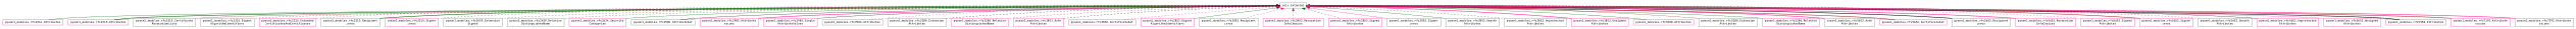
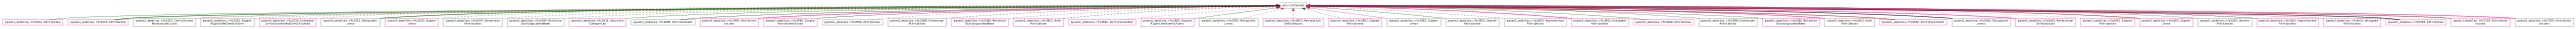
  digraph {
    fontname="JetBrains Mono"
    rankdir=TB
    node [color=deeppink fillcolor=white fontname="JetBrains Mono" fontsize=10 shape=record style=filled]
    edge [color=darkgreen dir=back fontname="JetBrains Mono" fontsize=10 labelfontname=Helvetica labelfontsize=10 style=dashed]
    n1 [color=gray40 height=0.2 label="univ.Extended" width=0.4]
    n2 [height=0.2 label="pyasn1_modules.rfc2314.Attributes" width=0.4]
    n3 [height=0.2 label="pyasn1_modules.rfc2315.Attributes" width=0.4]
    n4 [color=gray40 height=0.2 label="pyasn1_modules.rfc2315.Certificate\lRevocationLists" width=0.4]
    n5 [color=gray40 height=0.2 label="pyasn1_modules.rfc2315.Digest\lAlgorithmIdentifiers" width=0.4]
    n6 [height=0.2 label="pyasn1_modules.rfc2315.Extended\lCertificatesAndCertificates" width=0.4]
    n7 [color=gray40 height=0.2 label="pyasn1_modules.rfc2313.Recipient\lInfos" width=0.4]
    n8 [height=0.2 label="pyasn1_modules.rfc2315.Signer\lInfos" width=0.4]
-   n9 [color=gray40 height=0.2 label="pyasn1_modules.rfc2459.Extension\lSigned" width=0.4]
+   n9 [color=gray40 height=0.2 label="pyasn1_modules.rfc2459.Extension\lAttributes" width=0.4]
    n10 [color=gray40 height=0.2 label="pyasn1_modules.rfc2459.Relative\lDistinguishedName" width=0.4]
    n11 [height=0.2 label="pyasn1_modules.rfc2634.Security\lCategories" width=0.4]
    n12 [color=gray40 height=0.2 label="pyasn1_modules.rfc2985.AttributeSet" width=0.4]
    n13 [height=0.2 label="pyasn1_modules.rfc2985.Attribute\lValues" width=0.4]
    n14 [height=0.2 label="pyasn1_modules.rfc2985.Single\lAttributeValues" width=0.4]
    n15 [color=gray40 height=0.2 label="pyasn1_modules.rfc2986.Attributes" width=0.4]
    n16 [color=gray40 height=0.2 label="pyasn1_modules.rfc3280.Extension\lAttributes" width=0.4]
    n17 [height=0.2 label="pyasn1_modules.rfc3280.Relative\lDistinguishedName" width=0.4]
    n18 [height=0.2 label="pyasn1_modules.rfc3852.Auth\lAttributes" width=0.4]
    n19 [height=0.2 label="pyasn1_modules.rfc3852.CertificateSet" width=0.4]
    n20 [height=0.2 label="pyasn1_modules.rfc3852.Digest\lAlgorithmIdentifiers" width=0.4]
    n21 [color=gray40 height=0.2 label="pyasn1_modules.rfc3852.Recipient\lInfos" width=0.4]
    n22 [height=0.2 label="pyasn1_modules.rfc3852.Revocation\lInfoChoices" width=0.4]
    n23 [height=0.2 label="pyasn1_modules.rfc3852.Signed\lAttributes" width=0.4]
    n24 [color=gray40 height=0.2 label="pyasn1_modules.rfc3852.Signer\lInfos" width=0.4]
    n25 [color=gray40 height=0.2 label="pyasn1_modules.rfc3852.Unauth\lAttributes" width=0.4]
    n26 [color=gray40 height=0.2 label="pyasn1_modules.rfc3852.Unprotected\lAttributes" width=0.4]
    n27 [height=0.2 label="pyasn1_modules.rfc3852.Unsigned\lAttributes" width=0.4]
    n28 [height=0.2 label="pyasn1_modules.rfc5208.Attributes" width=0.4]
    n29 [color=gray40 height=0.2 label="pyasn1_modules.rfc5280.Extension\lAttributes" width=0.4]
    n30 [height=0.2 label="pyasn1_modules.rfc5280.Relative\lDistinguishedName" width=0.4]
    n31 [color=gray40 height=0.2 label="pyasn1_modules.rfc5652.Auth\lAttributes" width=0.4]
    n32 [height=0.2 label="pyasn1_modules.rfc5652.CertificateSet" width=0.4]
    n33 [color=gray40 height=0.2 label="pyasn1_modules.rfc5652.Recipient\lInfos" width=0.4]
    n34 [height=0.2 label="pyasn1_modules.rfc5652.Revocation\lInfoChoices" width=0.4]
    n35 [height=0.2 label="pyasn1_modules.rfc5652.Signed\lAttributes" width=0.4]
    n36 [height=0.2 label="pyasn1_modules.rfc5652.Signer\lInfos" width=0.4]
    n37 [color=gray40 height=0.2 label="pyasn1_modules.rfc5652.Unauth\lAttributes" width=0.4]
    n38 [height=0.2 label="pyasn1_modules.rfc5652.Unprotected\lAttributes" width=0.4]
    n39 [height=0.2 label="pyasn1_modules.rfc5652.Unsigned\lAttributes" width=0.4]
    n40 [height=0.2 label="pyasn1_modules.rfc5958.Attributes" width=0.4]
    n41 [height=0.2 label="pyasn1_modules.rfc7191.Attribute\lValues" width=0.4]
    n42 [color=gray40 height=0.2 label="pyasn1_modules.rfc7292.Attribute\lValues" width=0.4]
    n1 -> n2 [style=solid]
    n1 -> n3 [style=bold]
    n1 -> n4 [color=brown style=solid]
    n1 -> n5
    n1 -> n6 [color=deeppink]
    n1 -> n7 [style=bold]
    n1 -> n8
    n1 -> n9 [color=brown]
    n1 -> n10
    n1 -> n11 [style=solid]
    n1 -> n12 [color=black style=solid]
    n1 -> n13 [color=deeppink style=bold]
    n1 -> n14 [color=black style=solid]
    n1 -> n15 [color=deeppink]
    n1 -> n16 [color=black]
    n1 -> n17 [color=brown]
    n1 -> n18 [color=black]
    n1 -> n19 [color=deeppink]
    n1 -> n20 [style=solid]
    n1 -> n21 [color=deeppink]
    n1 -> n22 [color=brown]
    n1 -> n23
    n1 -> n24 [color=deeppink style=solid]
    n1 -> n25 [style=solid]
    n1 -> n26
    n1 -> n27 [color=deeppink style=bold]
    n1 -> n28 [style=solid]
    n1 -> n29 [color=brown style=solid]
    n1 -> n30 [style=solid]
    n1 -> n31 [color=deeppink style=bold]
    n1 -> n32 [color=brown style=bold]
    n1 -> n33 [color=black style=bold]
    n1 -> n34 [color=deeppink style=bold]
    n1 -> n35 [color=deeppink]
    n1 -> n36 [color=brown style=bold]
-   n1 -> n37 [color=brown]
+   n1 -> n37 [color=brown style=solid]
    n1 -> n38 [color=black style=solid]
    n1 -> n39 [color=deeppink style=solid]
    n1 -> n40 [color=black style=bold]
    n1 -> n41 [color=brown style=bold]
    n1 -> n42 [color=deeppink style=bold]
  }
